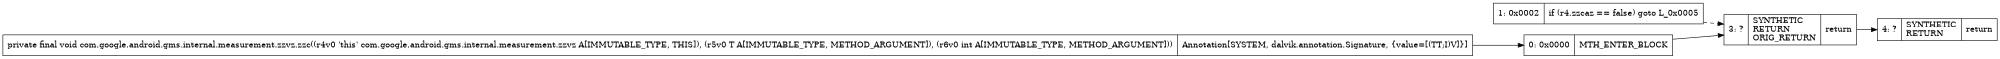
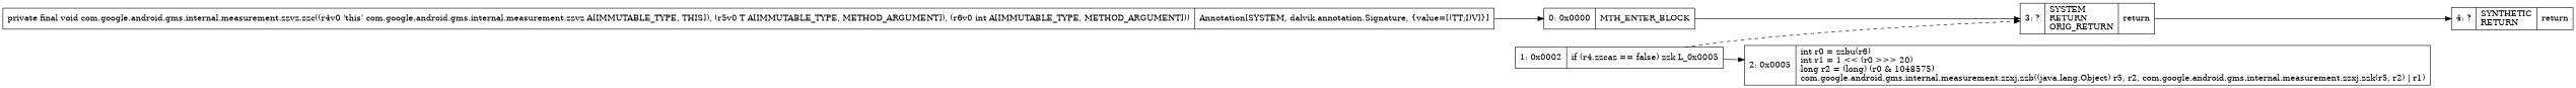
  digraph {
    rankdir=LR
    node [shape=record]
    n1 [label="{0\:\ 0x0000|MTH_ENTER_BLOCK\l}"]
-   n2 [label="{3\:\ ?|SYNTHETIC\lRETURN\lORIG_RETURN\l|return\l}"]
-   n3 [label="{1\:\ 0x0002|if (r4.zzcaz == false) goto L_0x0005\l}"]
+   n2 [label="{3\:\ ?|SYSTEM\lRETURN\lORIG_RETURN\l|return\l}"]
+   n3 [label="{1\:\ 0x0002|if (r4.zzcaz == false) zzk L_0x0005\l}"]
+   n4 [label="{2\:\ 0x0005|int r0 = zzbu(r6)\lint r1 = 1 \<\< (r0 \>\>\> 20)\llong r2 = (long) (r0 & 1048575)\lcom.google.android.gms.internal.measurement.zzxj.zzb((java.lang.Object) r5, r2, com.google.android.gms.internal.measurement.zzxj.zzk(r5, r2) \| r1)\l}"]
    n5 [label="{4\:\ ?|SYNTHETIC\lRETURN\l|return\l}"]
    n6 [label="{private final void com.google.android.gms.internal.measurement.zzvz.zzc((r4v0 'this' com.google.android.gms.internal.measurement.zzvz A[IMMUTABLE_TYPE, THIS]), (r5v0 T A[IMMUTABLE_TYPE, METHOD_ARGUMENT]), (r6v0 int A[IMMUTABLE_TYPE, METHOD_ARGUMENT]))  | Annotation[SYSTEM, dalvik.annotation.Signature, \{value=[(TT;I)V]\}]\l}"]
    n1 -> n2
    n2 -> n5
    n3 -> n2 [style=dashed]
+   n3 -> n4
    n6 -> n1
  }
